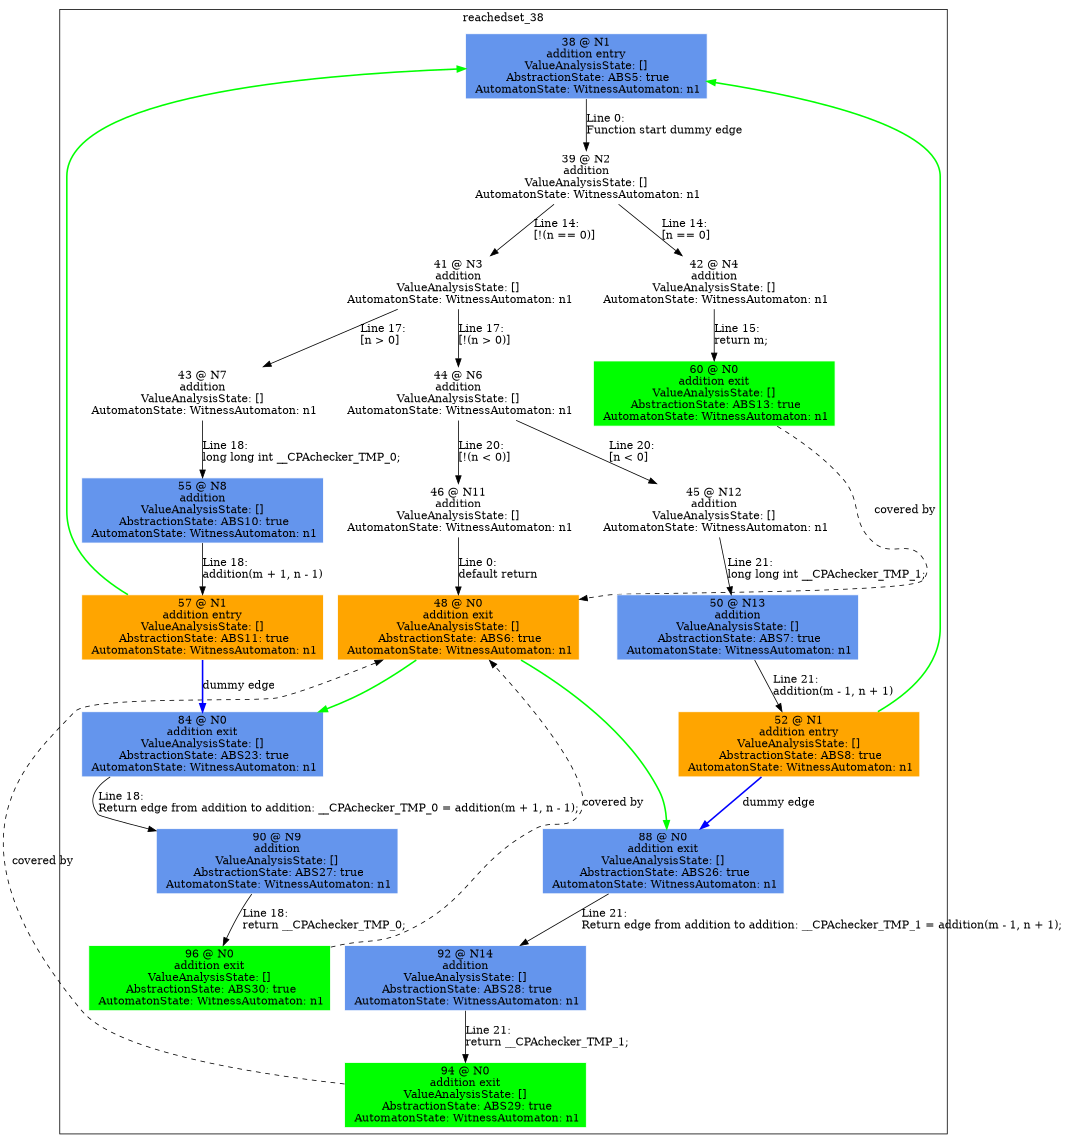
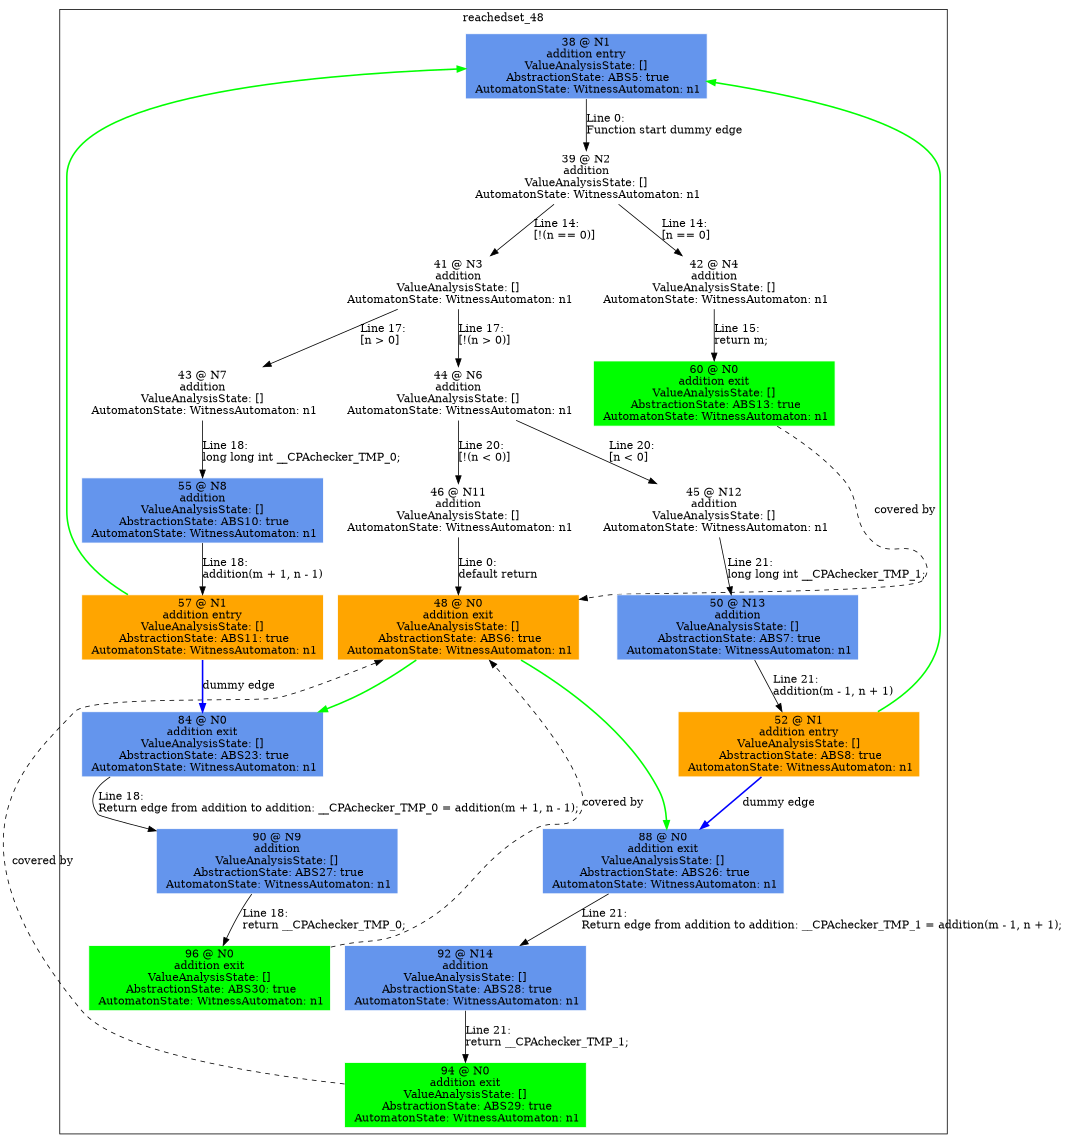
  digraph {
    node [color=white shape=box style=filled]
    n1 [fillcolor=cornflowerblue label="38 @ N1\naddition entry\nValueAnalysisState: []\n AbstractionState: ABS5: true\n AutomatonState: WitnessAutomaton: n1\n"]
    n2 [label="39 @ N2\naddition\nValueAnalysisState: []\n AutomatonState: WitnessAutomaton: n1\n"]
    n3 [label="42 @ N4\naddition\nValueAnalysisState: []\n AutomatonState: WitnessAutomaton: n1\n"]
    n4 [label="41 @ N3\naddition\nValueAnalysisState: []\n AutomatonState: WitnessAutomaton: n1\n"]
    n5 [fillcolor=green label="60 @ N0\naddition exit\nValueAnalysisState: []\n AbstractionState: ABS13: true\n AutomatonState: WitnessAutomaton: n1\n"]
    n6 [fillcolor=orange label="48 @ N0\naddition exit\nValueAnalysisState: []\n AbstractionState: ABS6: true\n AutomatonState: WitnessAutomaton: n1\n"]
    n7 [label="44 @ N6\naddition\nValueAnalysisState: []\n AutomatonState: WitnessAutomaton: n1\n"]
    n8 [label="43 @ N7\naddition\nValueAnalysisState: []\n AutomatonState: WitnessAutomaton: n1\n"]
    n9 [label="46 @ N11\naddition\nValueAnalysisState: []\n AutomatonState: WitnessAutomaton: n1\n"]
    n10 [label="45 @ N12\naddition\nValueAnalysisState: []\n AutomatonState: WitnessAutomaton: n1\n"]
    n11 [fillcolor=cornflowerblue label="50 @ N13\naddition\nValueAnalysisState: []\n AbstractionState: ABS7: true\n AutomatonState: WitnessAutomaton: n1\n"]
    n12 [fillcolor=orange label="52 @ N1\naddition entry\nValueAnalysisState: []\n AbstractionState: ABS8: true\n AutomatonState: WitnessAutomaton: n1\n"]
    n13 [fillcolor=cornflowerblue label="88 @ N0\naddition exit\nValueAnalysisState: []\n AbstractionState: ABS26: true\n AutomatonState: WitnessAutomaton: n1\n"]
    n14 [fillcolor=cornflowerblue label="92 @ N14\naddition\nValueAnalysisState: []\n AbstractionState: ABS28: true\n AutomatonState: WitnessAutomaton: n1\n"]
    n15 [fillcolor=green label="94 @ N0\naddition exit\nValueAnalysisState: []\n AbstractionState: ABS29: true\n AutomatonState: WitnessAutomaton: n1\n"]
    n16 [fillcolor=cornflowerblue label="55 @ N8\naddition\nValueAnalysisState: []\n AbstractionState: ABS10: true\n AutomatonState: WitnessAutomaton: n1\n"]
    n17 [fillcolor=orange label="57 @ N1\naddition entry\nValueAnalysisState: []\n AbstractionState: ABS11: true\n AutomatonState: WitnessAutomaton: n1\n"]
    n18 [fillcolor=cornflowerblue label="84 @ N0\naddition exit\nValueAnalysisState: []\n AbstractionState: ABS23: true\n AutomatonState: WitnessAutomaton: n1\n"]
    n19 [fillcolor=cornflowerblue label="90 @ N9\naddition\nValueAnalysisState: []\n AbstractionState: ABS27: true\n AutomatonState: WitnessAutomaton: n1\n"]
    n20 [fillcolor=green label="96 @ N0\naddition exit\nValueAnalysisState: []\n AbstractionState: ABS30: true\n AutomatonState: WitnessAutomaton: n1\n"]
    subgraph cluster_1 {
-     label=reachedset_38
+     label=reachedset_48
      n1
      n2
      n3
      n4
      n5
      n6
      n7
      n8
      n9
      n10
      n11
      n12
      n13
      n14
      n15
      n16
      n17
      n18
      n19
      n20
    }
    n1 -> n2 [label="Line 0: \lFunction start dummy edge\l"]
    n2 -> n3 [label="Line 14: \l[n == 0]\l"]
    n2 -> n4 [label="Line 14: \l[!(n == 0)]\l"]
    n3 -> n5 [label="Line 15: \lreturn m;\l"]
    n4 -> n7 [label="Line 17: \l[!(n > 0)]\l"]
    n4 -> n8 [label="Line 17: \l[n > 0]\l"]
    n5 -> n6 [label="covered by" style=dashed weight=0]
    n6 -> n13 [color=green style=bold]
    n6 -> n18 [color=green style=bold]
    n7 -> n9 [label="Line 20: \l[!(n < 0)]\l"]
    n7 -> n10 [label="Line 20: \l[n < 0]\l"]
    n8 -> n16 [label="Line 18: \llong long int __CPAchecker_TMP_0;\l"]
    n9 -> n6 [label="Line 0: \ldefault return\l"]
    n10 -> n11 [label="Line 21: \llong long int __CPAchecker_TMP_1;\l"]
    n11 -> n12 [label="Line 21: \laddition(m - 1, n + 1)\l"]
    n12 -> n1 [color=green style=bold]
    n12 -> n13 [color=blue label="dummy edge" style=bold]
    n13 -> n14 [label="Line 21: \lReturn edge from addition to addition: __CPAchecker_TMP_1 = addition(m - 1, n + 1);\l"]
    n14 -> n15 [label="Line 21: \lreturn __CPAchecker_TMP_1;\l"]
    n15 -> n6 [label="covered by" style=dashed weight=0]
    n16 -> n17 [label="Line 18: \laddition(m + 1, n - 1)\l"]
    n17 -> n1 [color=green style=bold]
    n17 -> n18 [color=blue label="dummy edge" style=bold]
    n18 -> n19 [label="Line 18: \lReturn edge from addition to addition: __CPAchecker_TMP_0 = addition(m + 1, n - 1);\l"]
    n19 -> n20 [label="Line 18: \lreturn __CPAchecker_TMP_0;\l"]
    n20 -> n6 [label="covered by" style=dashed weight=0]
  }
